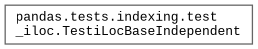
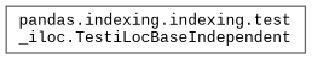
  digraph {
    rankdir=LR
    fontname="Liberation Mono"
-   n1 [color=grey40 fillcolor=white fontname="Liberation Mono" fontsize=10 height=0.2 label="pandas.tests.indexing.test\l_iloc.TestiLocBaseIndependent" shape=box style=filled width=0.4]
+   n1 [color=grey40 fillcolor=white fontname="Liberation Mono" fontsize=10 height=0.2 label="pandas.indexing.indexing.test\l_iloc.TestiLocBaseIndependent" shape=box style=filled width=0.4]
  }
